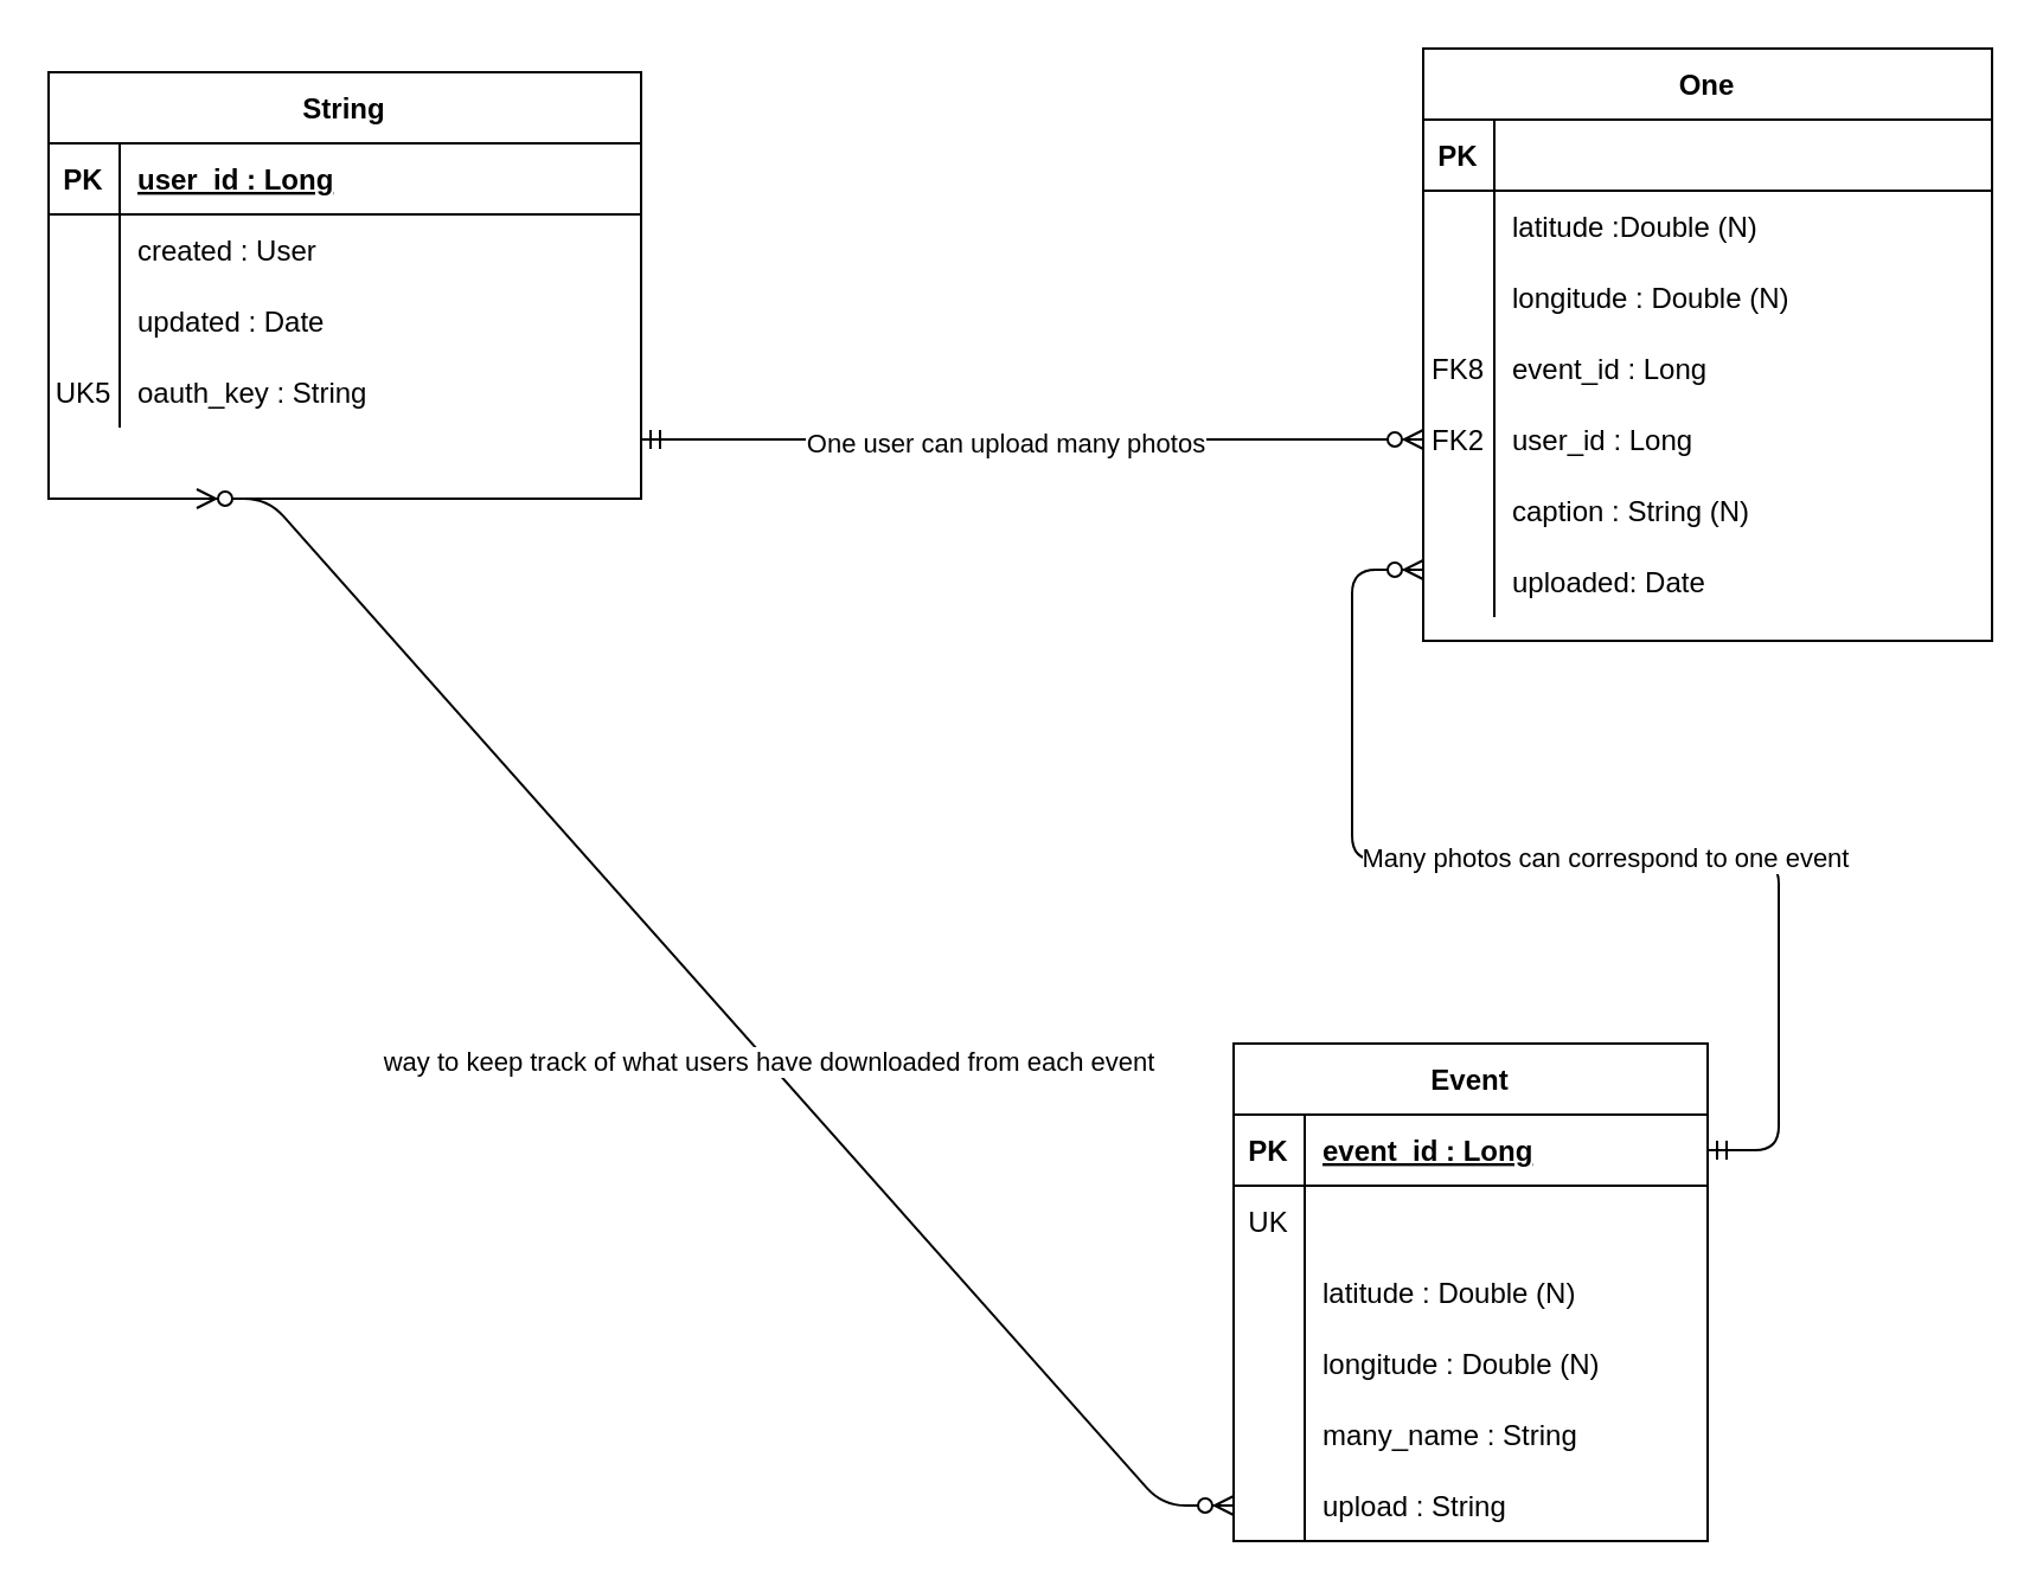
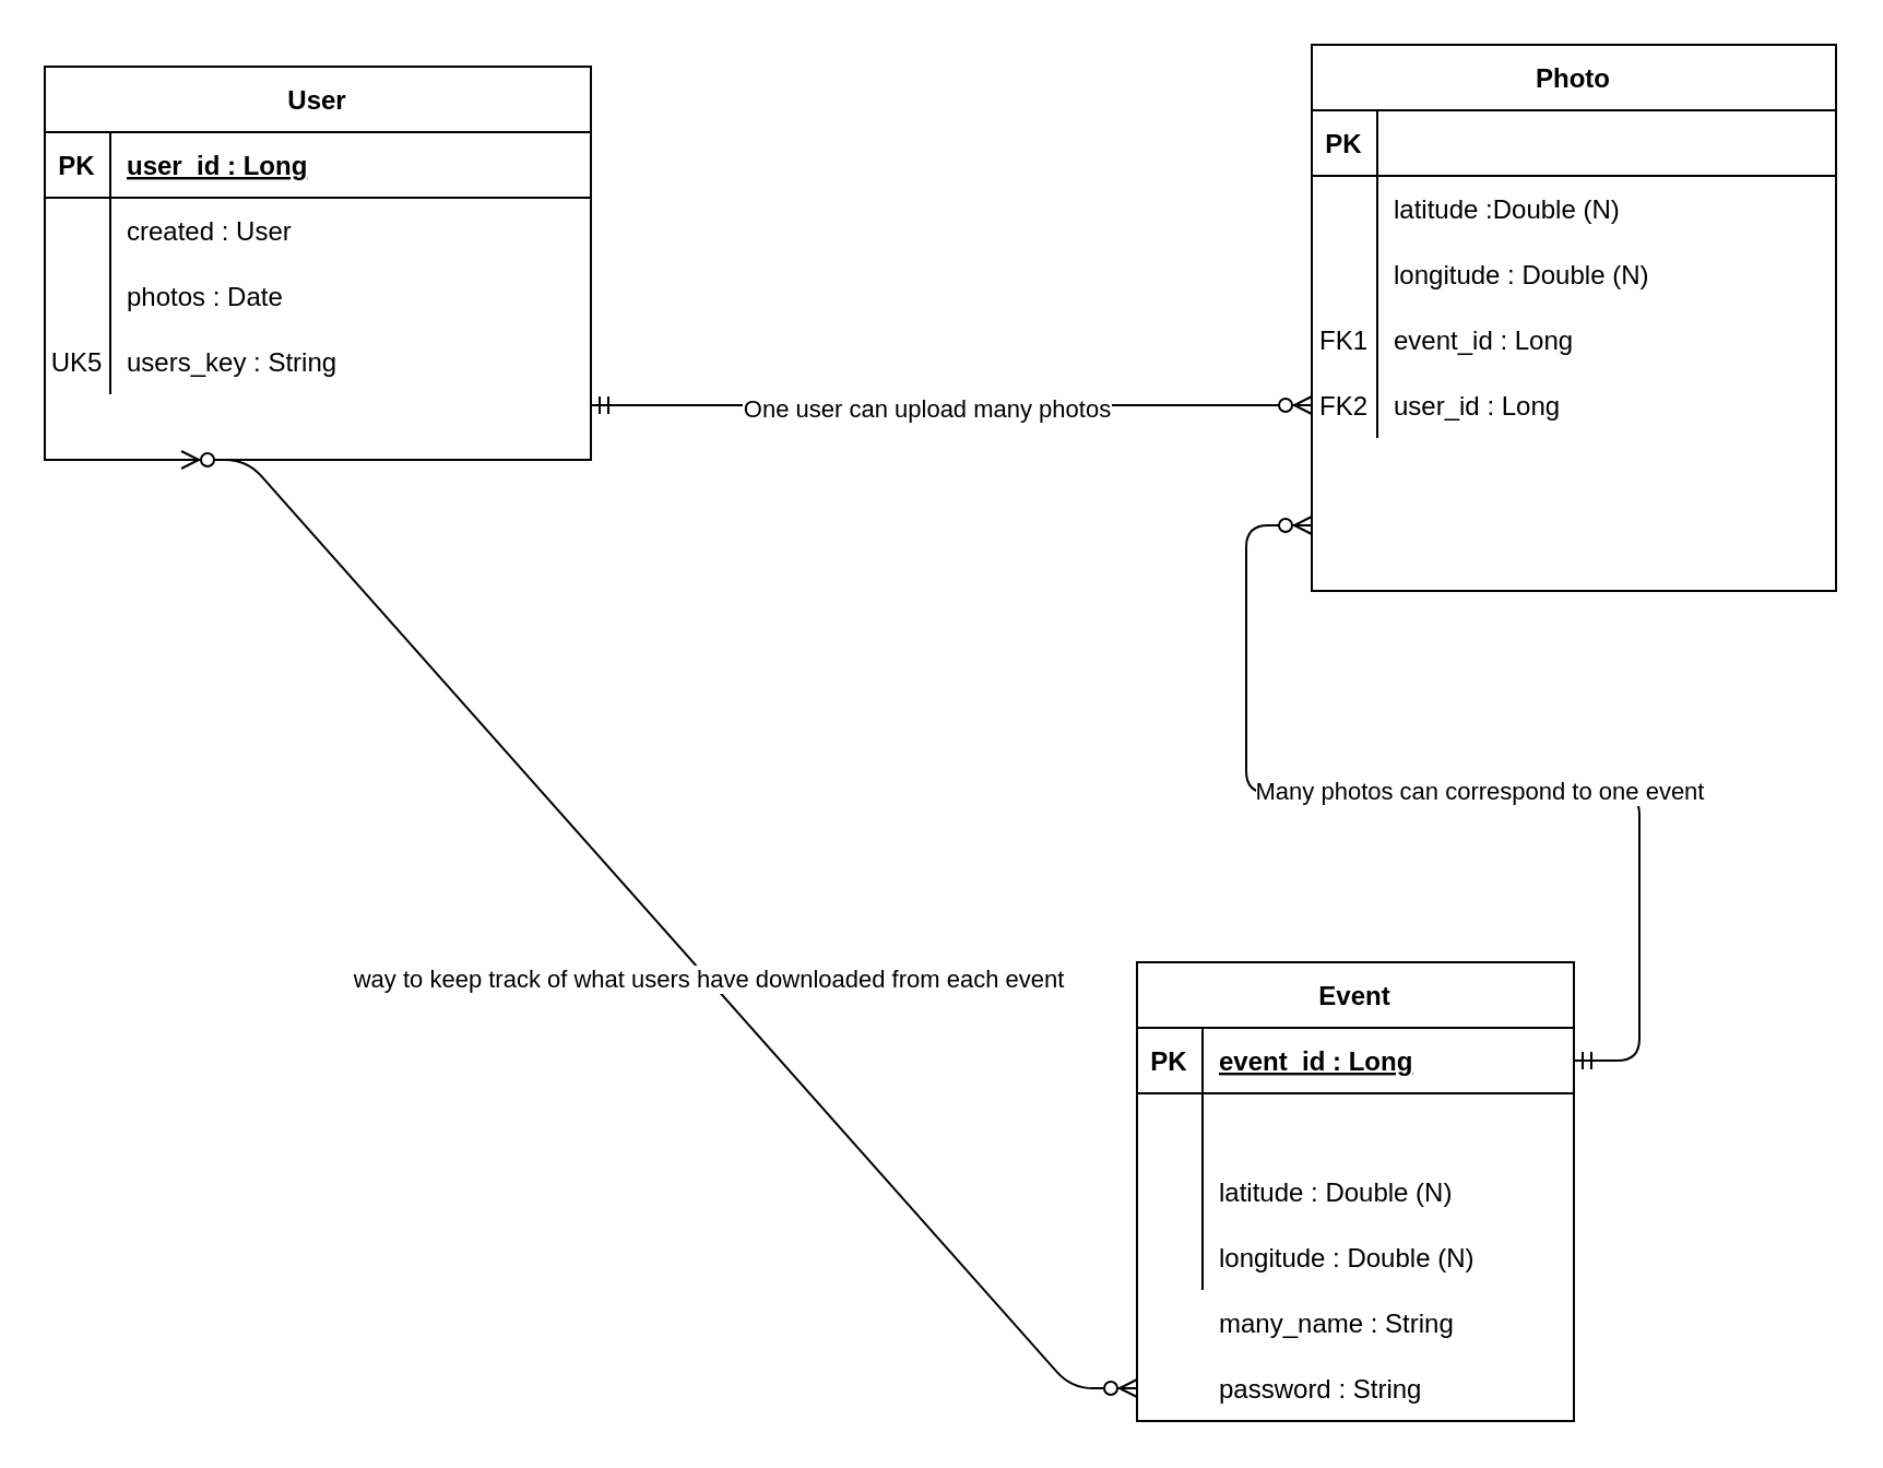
  <mxCell id="0" />
  <mxCell id="1" parent="0" />
  <mxCell id="2" value="" style="edgeStyle=entityRelationEdgeStyle;fontSize=12;html=1;endArrow=ERzeroToMany;startArrow=ERmandOne;exitX=1;exitY=0.5;exitDx=0;exitDy=0;" parent="1" source="44" edge="1"><mxGeometry width="100" height="100" relative="1" as="geometry"><mxPoint x="450" y="395" as="sourcePoint" /><mxPoint x="600" y="240" as="targetPoint" /></mxGeometry></mxCell>
  <mxCell id="3" value="Many photos can correspond to one event" style="edgeLabel;html=1;align=center;verticalAlign=middle;resizable=0;points=[];" parent="2" vertex="1" connectable="0"><mxGeometry x="-0.069" y="-1" relative="1" as="geometry"><mxPoint as="offset" /></mxGeometry></mxCell>
  <mxCell id="4" value="" style="group" parent="1" vertex="1" connectable="0"><mxGeometry x="20" y="30" width="250" height="180" as="geometry" /></mxCell>
- <mxCell id="5" value="String" style="shape=table;startSize=30;container=1;collapsible=1;childLayout=tableLayout;fixedRows=1;rowLines=0;fontStyle=1;align=center;resizeLast=1;" parent="4" vertex="1"><mxGeometry width="250" height="180" as="geometry" /></mxCell>
+ <mxCell id="5" value="User" style="shape=table;startSize=30;container=1;collapsible=1;childLayout=tableLayout;fixedRows=1;rowLines=0;fontStyle=1;align=center;resizeLast=1;" parent="4" vertex="1"><mxGeometry width="250" height="180" as="geometry" /></mxCell>
  <mxCell id="6" value="" style="shape=partialRectangle;collapsible=0;dropTarget=0;pointerEvents=0;fillColor=none;points=[[0,0.5],[1,0.5]];portConstraint=eastwest;top=0;left=0;right=0;bottom=1;" parent="5" vertex="1"><mxGeometry y="30" width="250" height="30" as="geometry" /></mxCell>
  <mxCell id="7" value="PK" style="shape=partialRectangle;overflow=hidden;connectable=0;fillColor=none;top=0;left=0;bottom=0;right=0;fontStyle=1;" parent="6" vertex="1"><mxGeometry width="30" height="30" as="geometry" /></mxCell>
  <mxCell id="8" value="user_id : Long" style="shape=partialRectangle;overflow=hidden;connectable=0;fillColor=none;top=0;left=0;bottom=0;right=0;align=left;spacingLeft=6;fontStyle=5;" parent="6" vertex="1"><mxGeometry x="30" width="220" height="30" as="geometry" /></mxCell>
  <mxCell id="9" value="" style="shape=partialRectangle;collapsible=0;dropTarget=0;pointerEvents=0;fillColor=none;points=[[0,0.5],[1,0.5]];portConstraint=eastwest;top=0;left=0;right=0;bottom=0;" parent="5" vertex="1"><mxGeometry y="60" width="250" height="30" as="geometry" /></mxCell>
  <mxCell id="10" value="" style="shape=partialRectangle;overflow=hidden;connectable=0;fillColor=none;top=0;left=0;bottom=0;right=0;" parent="9" vertex="1"><mxGeometry width="30" height="30" as="geometry" /></mxCell>
  <mxCell id="11" value="created : User" style="shape=partialRectangle;overflow=hidden;connectable=0;fillColor=none;top=0;left=0;bottom=0;right=0;align=left;spacingLeft=6;" parent="9" vertex="1"><mxGeometry x="30" width="220" height="30" as="geometry" /></mxCell>
  <mxCell id="12" value="" style="shape=partialRectangle;collapsible=0;dropTarget=0;pointerEvents=0;fillColor=none;points=[[0,0.5],[1,0.5]];portConstraint=eastwest;top=0;left=0;right=0;bottom=0;" parent="5" vertex="1"><mxGeometry y="90" width="250" height="30" as="geometry" /></mxCell>
  <mxCell id="13" value="" style="shape=partialRectangle;overflow=hidden;connectable=0;fillColor=none;top=0;left=0;bottom=0;right=0;" parent="12" vertex="1"><mxGeometry width="30" height="30" as="geometry" /></mxCell>
- <mxCell id="14" value="updated : Date" style="shape=partialRectangle;overflow=hidden;connectable=0;fillColor=none;top=0;left=0;bottom=0;right=0;align=left;spacingLeft=6;" parent="12" vertex="1"><mxGeometry x="30" width="220" height="30" as="geometry" /></mxCell>
+ <mxCell id="14" value="photos : Date" style="shape=partialRectangle;overflow=hidden;connectable=0;fillColor=none;top=0;left=0;bottom=0;right=0;align=left;spacingLeft=6;" parent="12" vertex="1"><mxGeometry x="30" width="220" height="30" as="geometry" /></mxCell>
  <mxCell id="15" value="" style="shape=partialRectangle;collapsible=0;dropTarget=0;pointerEvents=0;fillColor=none;points=[[0,0.5],[1,0.5]];portConstraint=eastwest;top=0;left=0;right=0;bottom=0;" parent="5" vertex="1"><mxGeometry y="120" width="250" height="30" as="geometry" /></mxCell>
  <mxCell id="16" value="UK5" style="shape=partialRectangle;overflow=hidden;connectable=0;fillColor=none;top=0;left=0;bottom=0;right=0;" parent="15" vertex="1"><mxGeometry width="30" height="30" as="geometry" /></mxCell>
- <mxCell id="17" value="oauth_key : String" style="shape=partialRectangle;overflow=hidden;connectable=0;fillColor=none;top=0;left=0;bottom=0;right=0;align=left;spacingLeft=6;" parent="15" vertex="1"><mxGeometry x="30" width="220" height="30" as="geometry" /></mxCell>
+ <mxCell id="17" value="users_key : String" style="shape=partialRectangle;overflow=hidden;connectable=0;fillColor=none;top=0;left=0;bottom=0;right=0;align=left;spacingLeft=6;" parent="15" vertex="1"><mxGeometry x="30" width="220" height="30" as="geometry" /></mxCell>
  <mxCell id="18" value="" style="edgeStyle=entityRelationEdgeStyle;fontSize=12;html=1;endArrow=ERzeroToMany;startArrow=ERmandOne;" parent="1" edge="1"><mxGeometry width="100" height="100" relative="1" as="geometry"><mxPoint x="270" y="185" as="sourcePoint" /><mxPoint x="600" y="185" as="targetPoint" /></mxGeometry></mxCell>
  <mxCell id="19" value="One user can upload many photos" style="edgeLabel;html=1;align=center;verticalAlign=middle;resizable=0;points=[];" parent="18" vertex="1" connectable="0"><mxGeometry x="-0.074" y="-1" relative="1" as="geometry"><mxPoint as="offset" /></mxGeometry></mxCell>
- <mxCell id="20" value="One" style="shape=table;startSize=30;container=1;collapsible=1;childLayout=tableLayout;fixedRows=1;rowLines=0;fontStyle=1;align=center;resizeLast=1;" parent="1" vertex="1"><mxGeometry x="600" y="20" width="240" height="250" as="geometry" /></mxCell>
+ <mxCell id="20" value="Photo" style="shape=table;startSize=30;container=1;collapsible=1;childLayout=tableLayout;fixedRows=1;rowLines=0;fontStyle=1;align=center;resizeLast=1;" parent="1" vertex="1"><mxGeometry x="600" y="20" width="240" height="250" as="geometry" /></mxCell>
  <mxCell id="21" value="" style="shape=partialRectangle;collapsible=0;dropTarget=0;pointerEvents=0;fillColor=none;top=0;left=0;bottom=1;right=0;points=[[0,0.5],[1,0.5]];portConstraint=eastwest;" parent="20" vertex="1"><mxGeometry y="30" width="240" height="30" as="geometry" /></mxCell>
  <mxCell id="22" value="PK" style="shape=partialRectangle;connectable=0;fillColor=none;top=0;left=0;bottom=0;right=0;fontStyle=1;overflow=hidden;" parent="21" vertex="1"><mxGeometry width="30" height="30" as="geometry" /></mxCell>
  <mxCell id="23" value="" style="shape=partialRectangle;collapsible=0;dropTarget=0;pointerEvents=0;fillColor=none;top=0;left=0;bottom=0;right=0;points=[[0,0.5],[1,0.5]];portConstraint=eastwest;" parent="20" vertex="1"><mxGeometry y="60" width="240" height="30" as="geometry" /></mxCell>
  <mxCell id="24" value="" style="shape=partialRectangle;connectable=0;fillColor=none;top=0;left=0;bottom=0;right=0;editable=1;overflow=hidden;" parent="23" vertex="1"><mxGeometry width="30" height="30" as="geometry" /></mxCell>
  <mxCell id="25" value="latitude :Double (N)" style="shape=partialRectangle;connectable=0;fillColor=none;top=0;left=0;bottom=0;right=0;align=left;spacingLeft=6;overflow=hidden;" parent="23" vertex="1"><mxGeometry x="30" width="210" height="30" as="geometry" /></mxCell>
  <mxCell id="26" value="" style="shape=partialRectangle;collapsible=0;dropTarget=0;pointerEvents=0;fillColor=none;top=0;left=0;bottom=0;right=0;points=[[0,0.5],[1,0.5]];portConstraint=eastwest;" parent="20" vertex="1"><mxGeometry y="90" width="240" height="30" as="geometry" /></mxCell>
  <mxCell id="27" value="" style="shape=partialRectangle;connectable=0;fillColor=none;top=0;left=0;bottom=0;right=0;editable=1;overflow=hidden;" parent="26" vertex="1"><mxGeometry width="30" height="30" as="geometry" /></mxCell>
  <mxCell id="28" value="longitude : Double (N)" style="shape=partialRectangle;connectable=0;fillColor=none;top=0;left=0;bottom=0;right=0;align=left;spacingLeft=6;overflow=hidden;" parent="26" vertex="1"><mxGeometry x="30" width="210" height="30" as="geometry" /></mxCell>
  <mxCell id="29" value="" style="shape=partialRectangle;collapsible=0;dropTarget=0;pointerEvents=0;fillColor=none;top=0;left=0;bottom=0;right=0;points=[[0,0.5],[1,0.5]];portConstraint=eastwest;" parent="20" vertex="1"><mxGeometry y="120" width="240" height="30" as="geometry" /></mxCell>
- <mxCell id="30" value="FK8" style="shape=partialRectangle;connectable=0;fillColor=none;top=0;left=0;bottom=0;right=0;editable=1;overflow=hidden;" parent="29" vertex="1"><mxGeometry width="30" height="30" as="geometry" /></mxCell>
+ <mxCell id="30" value="FK1" style="shape=partialRectangle;connectable=0;fillColor=none;top=0;left=0;bottom=0;right=0;editable=1;overflow=hidden;" parent="29" vertex="1"><mxGeometry width="30" height="30" as="geometry" /></mxCell>
  <mxCell id="31" value="event_id : Long" style="shape=partialRectangle;connectable=0;fillColor=none;top=0;left=0;bottom=0;right=0;align=left;spacingLeft=6;overflow=hidden;" parent="29" vertex="1"><mxGeometry x="30" width="210" height="30" as="geometry" /></mxCell>
  <mxCell id="32" value="" style="shape=partialRectangle;collapsible=0;dropTarget=0;pointerEvents=0;fillColor=none;top=0;left=0;bottom=0;right=0;points=[[0,0.5],[1,0.5]];portConstraint=eastwest;" parent="20" vertex="1"><mxGeometry y="150" width="240" height="30" as="geometry" /></mxCell>
  <mxCell id="33" value="FK2" style="shape=partialRectangle;connectable=0;fillColor=none;top=0;left=0;bottom=0;right=0;editable=1;overflow=hidden;" parent="32" vertex="1"><mxGeometry width="30" height="30" as="geometry" /></mxCell>
  <mxCell id="34" value="user_id : Long" style="shape=partialRectangle;connectable=0;fillColor=none;top=0;left=0;bottom=0;right=0;align=left;spacingLeft=6;overflow=hidden;" parent="32" vertex="1"><mxGeometry x="30" width="210" height="30" as="geometry" /></mxCell>
  <mxCell id="35" value="" style="shape=partialRectangle;collapsible=0;dropTarget=0;pointerEvents=0;fillColor=none;top=0;left=0;bottom=0;right=0;points=[[0,0.5],[1,0.5]];portConstraint=eastwest;" parent="20" vertex="1"><mxGeometry y="180" width="240" height="30" as="geometry" /></mxCell>
  <mxCell id="36" value="" style="shape=partialRectangle;connectable=0;fillColor=none;top=0;left=0;bottom=0;right=0;editable=1;overflow=hidden;" parent="35" vertex="1"><mxGeometry width="30" height="30" as="geometry" /></mxCell>
- <mxCell id="37" value="caption : String (N)" style="shape=partialRectangle;connectable=0;fillColor=none;top=0;left=0;bottom=0;right=0;align=left;spacingLeft=6;overflow=hidden;" parent="35" vertex="1"><mxGeometry x="30" width="210" height="30" as="geometry" /></mxCell>
  <mxCell id="38" value="" style="shape=partialRectangle;collapsible=0;dropTarget=0;pointerEvents=0;fillColor=none;top=0;left=0;bottom=0;right=0;points=[[0,0.5],[1,0.5]];portConstraint=eastwest;" vertex="1" parent="20"><mxGeometry y="210" width="240" height="30" as="geometry" /></mxCell>
  <mxCell id="39" value="" style="shape=partialRectangle;connectable=0;fillColor=none;top=0;left=0;bottom=0;right=0;editable=1;overflow=hidden;" vertex="1" parent="38"><mxGeometry width="30" height="30" as="geometry" /></mxCell>
- <mxCell id="40" value="uploaded: Date" style="shape=partialRectangle;connectable=0;fillColor=none;top=0;left=0;bottom=0;right=0;align=left;spacingLeft=6;overflow=hidden;" vertex="1" parent="38"><mxGeometry x="30" width="210" height="30" as="geometry" /></mxCell>
  <mxCell id="41" value="" style="edgeStyle=entityRelationEdgeStyle;fontSize=12;html=1;endArrow=ERzeroToMany;endFill=1;startArrow=ERzeroToMany;entryX=0.25;entryY=1;entryDx=0;entryDy=0;exitX=0;exitY=0.5;exitDx=0;exitDy=0;" parent="1" source="58" target="5" edge="1"><mxGeometry width="100" height="100" relative="1" as="geometry"><mxPoint x="20" y="420" as="sourcePoint" /><mxPoint x="120" y="320" as="targetPoint" /></mxGeometry></mxCell>
  <mxCell id="42" value="way to keep track of what users have downloaded from each event" style="edgeLabel;html=1;align=center;verticalAlign=middle;resizable=0;points=[];" parent="41" vertex="1" connectable="0"><mxGeometry x="-0.105" relative="1" as="geometry"><mxPoint as="offset" /></mxGeometry></mxCell>
  <mxCell id="43" value="Event" style="shape=table;startSize=30;container=1;collapsible=1;childLayout=tableLayout;fixedRows=1;rowLines=0;fontStyle=1;align=center;resizeLast=1;" parent="1" vertex="1"><mxGeometry x="520" y="440" width="200" height="210" as="geometry" /></mxCell>
  <mxCell id="44" value="" style="shape=partialRectangle;collapsible=0;dropTarget=0;pointerEvents=0;fillColor=none;top=0;left=0;bottom=1;right=0;points=[[0,0.5],[1,0.5]];portConstraint=eastwest;" parent="43" vertex="1"><mxGeometry y="30" width="200" height="30" as="geometry" /></mxCell>
  <mxCell id="45" value="PK" style="shape=partialRectangle;connectable=0;fillColor=none;top=0;left=0;bottom=0;right=0;fontStyle=1;overflow=hidden;" parent="44" vertex="1"><mxGeometry width="30" height="30" as="geometry" /></mxCell>
  <mxCell id="46" value="event_id : Long" style="shape=partialRectangle;connectable=0;fillColor=none;top=0;left=0;bottom=0;right=0;align=left;spacingLeft=6;fontStyle=5;overflow=hidden;" parent="44" vertex="1"><mxGeometry x="30" width="170" height="30" as="geometry" /></mxCell>
  <mxCell id="47" value="" style="shape=partialRectangle;collapsible=0;dropTarget=0;pointerEvents=0;fillColor=none;top=0;left=0;bottom=0;right=0;points=[[0,0.5],[1,0.5]];portConstraint=eastwest;" parent="43" vertex="1"><mxGeometry y="60" width="200" height="30" as="geometry" /></mxCell>
- <mxCell id="48" value="UK" style="shape=partialRectangle;connectable=0;fillColor=none;top=0;left=0;bottom=0;right=0;editable=1;overflow=hidden;" parent="47" vertex="1"><mxGeometry width="30" height="30" as="geometry" /></mxCell>
  <mxCell id="49" value="" style="shape=partialRectangle;collapsible=0;dropTarget=0;pointerEvents=0;fillColor=none;top=0;left=0;bottom=0;right=0;points=[[0,0.5],[1,0.5]];portConstraint=eastwest;" parent="43" vertex="1"><mxGeometry y="90" width="200" height="30" as="geometry" /></mxCell>
  <mxCell id="50" value="" style="shape=partialRectangle;connectable=0;fillColor=none;top=0;left=0;bottom=0;right=0;editable=1;overflow=hidden;" parent="49" vertex="1"><mxGeometry width="30" height="30" as="geometry" /></mxCell>
  <mxCell id="51" value="latitude : Double (N)" style="shape=partialRectangle;connectable=0;fillColor=none;top=0;left=0;bottom=0;right=0;align=left;spacingLeft=6;overflow=hidden;" parent="49" vertex="1"><mxGeometry x="30" width="170" height="30" as="geometry" /></mxCell>
  <mxCell id="52" value="" style="shape=partialRectangle;collapsible=0;dropTarget=0;pointerEvents=0;fillColor=none;top=0;left=0;bottom=0;right=0;points=[[0,0.5],[1,0.5]];portConstraint=eastwest;" parent="43" vertex="1"><mxGeometry y="120" width="200" height="30" as="geometry" /></mxCell>
  <mxCell id="53" value="" style="shape=partialRectangle;connectable=0;fillColor=none;top=0;left=0;bottom=0;right=0;editable=1;overflow=hidden;" parent="52" vertex="1"><mxGeometry width="30" height="30" as="geometry" /></mxCell>
  <mxCell id="54" value="longitude : Double (N)" style="shape=partialRectangle;connectable=0;fillColor=none;top=0;left=0;bottom=0;right=0;align=left;spacingLeft=6;overflow=hidden;" parent="52" vertex="1"><mxGeometry x="30" width="170" height="30" as="geometry" /></mxCell>
  <mxCell id="55" value="" style="shape=partialRectangle;collapsible=0;dropTarget=0;pointerEvents=0;fillColor=none;top=0;left=0;bottom=0;right=0;points=[[0,0.5],[1,0.5]];portConstraint=eastwest;" parent="43" vertex="1"><mxGeometry y="150" width="200" height="30" as="geometry" /></mxCell>
  <mxCell id="56" value="" style="shape=partialRectangle;connectable=0;fillColor=none;top=0;left=0;bottom=0;right=0;editable=1;overflow=hidden;" parent="55" vertex="1"><mxGeometry width="30" height="30" as="geometry" /></mxCell>
  <mxCell id="57" value="many_name : String" style="shape=partialRectangle;connectable=0;fillColor=none;top=0;left=0;bottom=0;right=0;align=left;spacingLeft=6;overflow=hidden;" parent="55" vertex="1"><mxGeometry x="30" width="170" height="30" as="geometry" /></mxCell>
  <mxCell id="58" value="" style="shape=partialRectangle;collapsible=0;dropTarget=0;pointerEvents=0;fillColor=none;top=0;left=0;bottom=0;right=0;points=[[0,0.5],[1,0.5]];portConstraint=eastwest;" parent="43" vertex="1"><mxGeometry y="180" width="200" height="30" as="geometry" /></mxCell>
  <mxCell id="59" value="" style="shape=partialRectangle;connectable=0;fillColor=none;top=0;left=0;bottom=0;right=0;editable=1;overflow=hidden;" parent="58" vertex="1"><mxGeometry width="30" height="30" as="geometry" /></mxCell>
- <mxCell id="60" value="upload : String" style="shape=partialRectangle;connectable=0;fillColor=none;top=0;left=0;bottom=0;right=0;align=left;spacingLeft=6;overflow=hidden;" parent="58" vertex="1"><mxGeometry x="30" width="170" height="30" as="geometry" /></mxCell>
+ <mxCell id="60" value="password : String" style="shape=partialRectangle;connectable=0;fillColor=none;top=0;left=0;bottom=0;right=0;align=left;spacingLeft=6;overflow=hidden;" parent="58" vertex="1"><mxGeometry x="30" width="170" height="30" as="geometry" /></mxCell>
